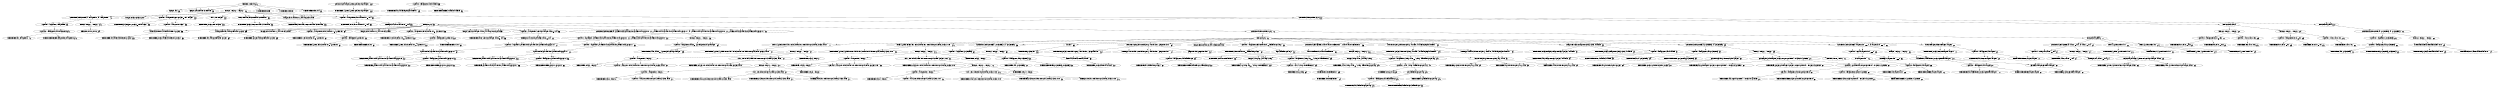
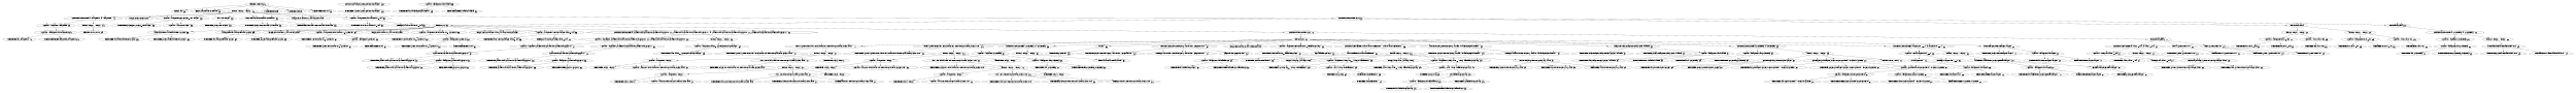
  digraph {
    n1 [label=<(METHOD,runBuild)<SUB>546</SUB>>]
    n2 [label=<(PARAM,this)<SUB>546</SUB>>]
    n3 [label=<(PARAM,ClassLoader coreLoader)<SUB>546</SUB>>]
    n4 [label=<(BLOCK,&lt;empty&gt;,&lt;empty&gt;)<SUB>546</SUB>>]
    n5 [label=<(MODIFIER,PRIVATE)>]
    n6 [label=<(MODIFIER,VIRTUAL)>]
    n7 [label=<(METHOD_RETURN,void)<SUB>546</SUB>>]
    n8 [label=<(CONTROL_STRUCTURE,if (!readyToRun),if (!readyToRun))<SUB>548</SUB>>]
    n9 [label=<(LOCAL,Project project: ANY)>]
    n10 [label=<(&lt;operator&gt;.assignment,ANY project = new Project())<SUB>552</SUB>>]
    n11 [label=<(&lt;init&gt;,new Project())<SUB>552</SUB>>]
    n12 [label=<(setCoreLoader,setCoreLoader(coreLoader))<SUB>553</SUB>>]
    n13 [label=<(LOCAL,Throwable error: java.lang.Throwable)>]
    n14 [label=<(&lt;operator&gt;.assignment,Throwable error = null)<SUB>555</SUB>>]
    n15 [label=<(CONTROL_STRUCTURE,try,try)<SUB>557</SUB>>]
    n16 [label=<(&lt;operator&gt;.logicalNot,!readyToRun)<SUB>548</SUB>>]
    n17 [label=<(BLOCK,&lt;empty&gt;,&lt;empty&gt;)<SUB>548</SUB>>]
    n18 [label=<(IDENTIFIER,project,ANY project = new Project())<SUB>552</SUB>>]
    n19 [label=<(&lt;operator&gt;.alloc,new Project())<SUB>552</SUB>>]
    n20 [label=<(IDENTIFIER,project,new Project())<SUB>552</SUB>>]
    n21 [label=<(IDENTIFIER,project,setCoreLoader(coreLoader))<SUB>553</SUB>>]
    n22 [label=<(IDENTIFIER,coreLoader,setCoreLoader(coreLoader))<SUB>553</SUB>>]
    n23 [label=<(IDENTIFIER,error,Throwable error = null)<SUB>555</SUB>>]
    n24 [label=<(LITERAL,null,Throwable error = null)<SUB>555</SUB>>]
    n25 [label=<(BLOCK,try,try)<SUB>557</SUB>>]
    n26 [label=<(BLOCK,catch,catch)>]
    n27 [label=<(BLOCK,finally,finally)<SUB>627</SUB>>]
    n28 [label=<(&lt;operator&gt;.fieldAccess,this.readyToRun)<SUB>548</SUB>>]
    n29 [label=<(RETURN,return;,return;)<SUB>549</SUB>>]
    n30 [label=<(IDENTIFIER,this,!readyToRun)<SUB>548</SUB>>]
    n31 [label=<(FIELD_IDENTIFIER,readyToRun,readyToRun)<SUB>548</SUB>>]
    n32 [label=<(addBuildListeners,addBuildListeners(project))<SUB>558</SUB>>]
    n33 [label=<(addInputHandler,addInputHandler(project))<SUB>559</SUB>>]
    n34 [label=<(LOCAL,PrintStream err: java.io.PrintStream)>]
    n35 [label=<(&lt;operator&gt;.assignment,PrintStream err = System.err)<SUB>561</SUB>>]
    n36 [label=<(LOCAL,PrintStream out: java.io.PrintStream)>]
    n37 [label=<(&lt;operator&gt;.assignment,PrintStream out = System.out)<SUB>562</SUB>>]
    n38 [label=<(LOCAL,SecurityManager oldsm: java.lang.SecurityManager)>]
    n39 [label=<(&lt;operator&gt;.assignment,SecurityManager oldsm = null)<SUB>566</SUB>>]
    n40 [label=<(CONTROL_STRUCTURE,if (!JavaEnvUtils.isJavaVersion(JavaEnvUtils.JAVA_1_0) &amp;&amp; !JavaEnvUtils.isJavaVersion(JavaEnvUtils.JAVA_1_1)),if (!JavaEnvUtils.isJavaVersion(JavaEnvUtils.JAVA_1_0) &amp;&amp; !JavaEnvUtils.isJavaVersion(JavaEnvUtils.JAVA_1_1)))<SUB>567</SUB>>]
    n41 [label=<(CONTROL_STRUCTURE,try,try)<SUB>576</SUB>>]
    n42 [label=<(BLOCK,&lt;empty&gt;,&lt;empty&gt;)<SUB>621</SUB>>]
    n43 [label=<(BLOCK,&lt;empty&gt;,&lt;empty&gt;)<SUB>624</SUB>>]
    n44 [label=<(CONTROL_STRUCTURE,if (!projectHelp),if (!projectHelp))<SUB>628</SUB>>]
    n45 [label=<(IDENTIFIER,this,addBuildListeners(project))<SUB>558</SUB>>]
    n46 [label=<(IDENTIFIER,project,addBuildListeners(project))<SUB>558</SUB>>]
    n47 [label=<(IDENTIFIER,this,addInputHandler(project))<SUB>559</SUB>>]
    n48 [label=<(IDENTIFIER,project,addInputHandler(project))<SUB>559</SUB>>]
    n49 [label=<(IDENTIFIER,err,PrintStream err = System.err)<SUB>561</SUB>>]
    n50 [label=<(&lt;operator&gt;.fieldAccess,System.err)<SUB>561</SUB>>]
    n51 [label=<(IDENTIFIER,out,PrintStream out = System.out)<SUB>562</SUB>>]
    n52 [label=<(&lt;operator&gt;.fieldAccess,System.out)<SUB>562</SUB>>]
    n53 [label=<(IDENTIFIER,oldsm,SecurityManager oldsm = null)<SUB>566</SUB>>]
    n54 [label=<(LITERAL,null,SecurityManager oldsm = null)<SUB>566</SUB>>]
    n55 [label=<(&lt;operator&gt;.logicalAnd,!JavaEnvUtils.isJavaVersion(JavaEnvUtils.JAVA_1_0) &amp;&amp; !JavaEnvUtils.isJavaVersion(JavaEnvUtils.JAVA_1_1))<SUB>567</SUB>>]
    n56 [label=<(BLOCK,&lt;empty&gt;,&lt;empty&gt;)<SUB>568</SUB>>]
    n57 [label=<(BLOCK,try,try)<SUB>576</SUB>>]
    n58 [label=<(BLOCK,finally,finally)<SUB>611</SUB>>]
    n59 [label=<(IDENTIFIER,System,PrintStream err = System.err)<SUB>561</SUB>>]
    n60 [label=<(FIELD_IDENTIFIER,err,err)<SUB>561</SUB>>]
    n61 [label=<(IDENTIFIER,System,PrintStream out = System.out)<SUB>562</SUB>>]
    n62 [label=<(FIELD_IDENTIFIER,out,out)<SUB>562</SUB>>]
    n63 [label=<(&lt;operator&gt;.logicalNot,!JavaEnvUtils.isJavaVersion(JavaEnvUtils.JAVA_1_0))<SUB>567</SUB>>]
    n64 [label=<(&lt;operator&gt;.logicalNot,!JavaEnvUtils.isJavaVersion(JavaEnvUtils.JAVA_1_1))<SUB>568</SUB>>]
    n65 [label=<(&lt;operator&gt;.assignment,oldsm = System.getSecurityManager())<SUB>569</SUB>>]
    n66 [label=<(isJavaVersion,isJavaVersion(JavaEnvUtils.JAVA_1_0))<SUB>567</SUB>>]
    n67 [label=<(isJavaVersion,isJavaVersion(JavaEnvUtils.JAVA_1_1))<SUB>568</SUB>>]
    n68 [label=<(IDENTIFIER,JavaEnvUtils,isJavaVersion(JavaEnvUtils.JAVA_1_0))<SUB>567</SUB>>]
    n69 [label=<(&lt;operator&gt;.fieldAccess,JavaEnvUtils.JAVA_1_0)<SUB>567</SUB>>]
    n70 [label=<(IDENTIFIER,JavaEnvUtils,isJavaVersion(JavaEnvUtils.JAVA_1_0))<SUB>567</SUB>>]
    n71 [label=<(FIELD_IDENTIFIER,JAVA_1_0,JAVA_1_0)<SUB>567</SUB>>]
    n72 [label=<(IDENTIFIER,JavaEnvUtils,isJavaVersion(JavaEnvUtils.JAVA_1_1))<SUB>568</SUB>>]
    n73 [label=<(&lt;operator&gt;.fieldAccess,JavaEnvUtils.JAVA_1_1)<SUB>568</SUB>>]
    n74 [label=<(IDENTIFIER,JavaEnvUtils,isJavaVersion(JavaEnvUtils.JAVA_1_1))<SUB>568</SUB>>]
    n75 [label=<(FIELD_IDENTIFIER,JAVA_1_1,JAVA_1_1)<SUB>568</SUB>>]
    n76 [label=<(IDENTIFIER,oldsm,oldsm = System.getSecurityManager())<SUB>569</SUB>>]
    n77 [label=<(getSecurityManager,System.getSecurityManager())<SUB>569</SUB>>]
    n78 [label=<(IDENTIFIER,System,System.getSecurityManager())<SUB>569</SUB>>]
    n79 [label=<(setOut,System.setOut(new PrintStream(new DemuxOutputStream(project, false))))<SUB>577</SUB>>]
    n80 [label=<(setErr,System.setErr(new PrintStream(new DemuxOutputStream(project, true))))<SUB>578</SUB>>]
    n81 [label=<(CONTROL_STRUCTURE,if (!projectHelp),if (!projectHelp))<SUB>580</SUB>>]
    n82 [label=<(init,init())<SUB>583</SUB>>]
    n83 [label=<(setUserProperty,setUserProperty(&quot;ant.version&quot;, getAntVersion()))<SUB>584</SUB>>]
    n84 [label=<(LOCAL,Enumeration e: java.util.Enumeration)>]
    n85 [label=<(&lt;operator&gt;.assignment,Enumeration e = definedProps.keys())<SUB>587</SUB>>]
    n86 [label=<(CONTROL_STRUCTURE,while (e.hasMoreElements()),while (e.hasMoreElements()))<SUB>588</SUB>>]
    n87 [label=<(setUserProperty,setUserProperty(&quot;ant.file&quot;, buildFile.getAbsolutePath()))<SUB>594</SUB>>]
    n88 [label=<(configureProject,configureProject(project, buildFile))<SUB>597</SUB>>]
    n89 [label=<(CONTROL_STRUCTURE,if (projectHelp),if (projectHelp))<SUB>599</SUB>>]
    n90 [label=<(CONTROL_STRUCTURE,if (targets.size() == 0),if (targets.size() == 0))<SUB>606</SUB>>]
    n91 [label=<(executeTargets,executeTargets(targets))<SUB>610</SUB>>]
    n92 [label=<(CONTROL_STRUCTURE,if (oldsm != null),if (oldsm != null))<SUB>614</SUB>>]
    n93 [label=<(setOut,System.setOut(out))<SUB>618</SUB>>]
    n94 [label=<(setErr,System.setErr(err))<SUB>619</SUB>>]
    n95 [label=<(IDENTIFIER,System,System.setOut(new PrintStream(new DemuxOutputStream(project, false))))<SUB>577</SUB>>]
    n96 [label=<(BLOCK,&lt;empty&gt;,&lt;empty&gt;)<SUB>577</SUB>>]
    n97 [label=<(IDENTIFIER,System,System.setErr(new PrintStream(new DemuxOutputStream(project, true))))<SUB>578</SUB>>]
    n98 [label=<(BLOCK,&lt;empty&gt;,&lt;empty&gt;)<SUB>578</SUB>>]
    n99 [label=<(&lt;operator&gt;.logicalNot,!projectHelp)<SUB>580</SUB>>]
    n100 [label=<(BLOCK,&lt;empty&gt;,&lt;empty&gt;)<SUB>580</SUB>>]
    n101 [label=<(IDENTIFIER,project,init())<SUB>583</SUB>>]
    n102 [label=<(IDENTIFIER,project,setUserProperty(&quot;ant.version&quot;, getAntVersion()))<SUB>584</SUB>>]
    n103 [label=<(LITERAL,&quot;ant.version&quot;,setUserProperty(&quot;ant.version&quot;, getAntVersion()))<SUB>584</SUB>>]
    n104 [label=<(getAntVersion,getAntVersion())<SUB>584</SUB>>]
    n105 [label=<(IDENTIFIER,e,Enumeration e = definedProps.keys())<SUB>587</SUB>>]
    n106 [label=<(keys,definedProps.keys())<SUB>587</SUB>>]
    n107 [label=<(hasMoreElements,e.hasMoreElements())<SUB>588</SUB>>]
    n108 [label=<(BLOCK,&lt;empty&gt;,&lt;empty&gt;)<SUB>588</SUB>>]
    n109 [label=<(IDENTIFIER,project,setUserProperty(&quot;ant.file&quot;, buildFile.getAbsolutePath()))<SUB>594</SUB>>]
    n110 [label=<(LITERAL,&quot;ant.file&quot;,setUserProperty(&quot;ant.file&quot;, buildFile.getAbsolutePath()))<SUB>594</SUB>>]
    n111 [label=<(IDENTIFIER,ProjectHelper,configureProject(project, buildFile))<SUB>597</SUB>>]
    n112 [label=<(IDENTIFIER,project,configureProject(project, buildFile))<SUB>597</SUB>>]
    n113 [label=<(&lt;operator&gt;.fieldAccess,this.buildFile)<SUB>597</SUB>>]
    n114 [label=<(&lt;operator&gt;.fieldAccess,this.projectHelp)<SUB>599</SUB>>]
    n115 [label=<(BLOCK,&lt;empty&gt;,&lt;empty&gt;)<SUB>599</SUB>>]
    n116 [label=<(&lt;operator&gt;.equals,targets.size() == 0)<SUB>606</SUB>>]
    n117 [label=<(BLOCK,&lt;empty&gt;,&lt;empty&gt;)<SUB>606</SUB>>]
    n118 [label=<(IDENTIFIER,project,executeTargets(targets))<SUB>610</SUB>>]
    n119 [label=<(&lt;operator&gt;.fieldAccess,this.targets)<SUB>610</SUB>>]
    n120 [label=<(&lt;operator&gt;.assignment,&lt;empty&gt;)>]
    n121 [label=<(&lt;init&gt;,new PrintStream(new DemuxOutputStream(project, false)))<SUB>577</SUB>>]
    n122 [label=<(IDENTIFIER,$obj23,&lt;empty&gt;)>]
    n123 [label=<(IDENTIFIER,$obj23,&lt;empty&gt;)>]
    n124 [label=<(&lt;operator&gt;.alloc,new PrintStream(new DemuxOutputStream(project, false)))<SUB>577</SUB>>]
    n125 [label=<(IDENTIFIER,$obj23,new PrintStream(new DemuxOutputStream(project, false)))>]
    n126 [label=<(BLOCK,&lt;empty&gt;,&lt;empty&gt;)<SUB>577</SUB>>]
    n127 [label=<(&lt;operator&gt;.assignment,&lt;empty&gt;)>]
    n128 [label=<(&lt;init&gt;,new DemuxOutputStream(project, false))<SUB>577</SUB>>]
    n129 [label=<(IDENTIFIER,$obj22,&lt;empty&gt;)>]
    n130 [label=<(IDENTIFIER,$obj22,&lt;empty&gt;)>]
    n131 [label=<(&lt;operator&gt;.alloc,new DemuxOutputStream(project, false))<SUB>577</SUB>>]
    n132 [label=<(IDENTIFIER,$obj22,new DemuxOutputStream(project, false))>]
    n133 [label=<(IDENTIFIER,project,new DemuxOutputStream(project, false))<SUB>577</SUB>>]
    n134 [label=<(LITERAL,false,new DemuxOutputStream(project, false))<SUB>577</SUB>>]
    n135 [label=<(&lt;operator&gt;.assignment,&lt;empty&gt;)>]
    n136 [label=<(&lt;init&gt;,new PrintStream(new DemuxOutputStream(project, true)))<SUB>578</SUB>>]
    n137 [label=<(IDENTIFIER,$obj25,&lt;empty&gt;)>]
    n138 [label=<(IDENTIFIER,$obj25,&lt;empty&gt;)>]
    n139 [label=<(&lt;operator&gt;.alloc,new PrintStream(new DemuxOutputStream(project, true)))<SUB>578</SUB>>]
    n140 [label=<(IDENTIFIER,$obj25,new PrintStream(new DemuxOutputStream(project, true)))>]
    n141 [label=<(BLOCK,&lt;empty&gt;,&lt;empty&gt;)<SUB>578</SUB>>]
    n142 [label=<(&lt;operator&gt;.assignment,&lt;empty&gt;)>]
    n143 [label=<(&lt;init&gt;,new DemuxOutputStream(project, true))<SUB>578</SUB>>]
    n144 [label=<(IDENTIFIER,$obj24,&lt;empty&gt;)>]
    n145 [label=<(IDENTIFIER,$obj24,&lt;empty&gt;)>]
    n146 [label=<(&lt;operator&gt;.alloc,new DemuxOutputStream(project, true))<SUB>578</SUB>>]
    n147 [label=<(IDENTIFIER,$obj24,new DemuxOutputStream(project, true))>]
    n148 [label=<(IDENTIFIER,project,new DemuxOutputStream(project, true))<SUB>578</SUB>>]
    n149 [label=<(LITERAL,true,new DemuxOutputStream(project, true))<SUB>578</SUB>>]
    n150 [label=<(&lt;operator&gt;.fieldAccess,this.projectHelp)<SUB>580</SUB>>]
    n151 [label=<(fireBuildStarted,fireBuildStarted())<SUB>581</SUB>>]
    n152 [label=<(IDENTIFIER,this,!projectHelp)<SUB>580</SUB>>]
    n153 [label=<(FIELD_IDENTIFIER,projectHelp,projectHelp)<SUB>580</SUB>>]
-   n154 [label=<(IDENTIFIER,project,fireBuildStarted())<SUB>581</SUB>>]
    n155 [label=<(&lt;operator&gt;.fieldAccess,this.definedProps)<SUB>587</SUB>>]
    n156 [label=<(IDENTIFIER,this,definedProps.keys())<SUB>587</SUB>>]
    n157 [label=<(FIELD_IDENTIFIER,definedProps,definedProps)<SUB>587</SUB>>]
    n158 [label=<(IDENTIFIER,e,e.hasMoreElements())<SUB>588</SUB>>]
    n159 [label=<(LOCAL,String arg: java.lang.String)>]
    n160 [label=<(&lt;operator&gt;.assignment,String arg = (String) e.nextElement())<SUB>589</SUB>>]
    n161 [label=<(LOCAL,String value: java.lang.String)>]
    n162 [label=<(&lt;operator&gt;.assignment,String value = (String) definedProps.get(arg))<SUB>590</SUB>>]
    n163 [label=<(setUserProperty,setUserProperty(arg, value))<SUB>591</SUB>>]
    n164 [label=<(IDENTIFIER,arg,String arg = (String) e.nextElement())<SUB>589</SUB>>]
    n165 [label=<(&lt;operator&gt;.cast,(String) e.nextElement())<SUB>589</SUB>>]
    n166 [label=<(IDENTIFIER,value,String value = (String) definedProps.get(arg))<SUB>590</SUB>>]
    n167 [label=<(&lt;operator&gt;.cast,(String) definedProps.get(arg))<SUB>590</SUB>>]
    n168 [label=<(IDENTIFIER,project,setUserProperty(arg, value))<SUB>591</SUB>>]
    n169 [label=<(IDENTIFIER,arg,setUserProperty(arg, value))<SUB>591</SUB>>]
    n170 [label=<(IDENTIFIER,value,setUserProperty(arg, value))<SUB>591</SUB>>]
    n171 [label=<(TYPE_REF,String,String)<SUB>589</SUB>>]
    n172 [label=<(nextElement,e.nextElement())<SUB>589</SUB>>]
    n173 [label=<(IDENTIFIER,e,e.nextElement())<SUB>589</SUB>>]
    n174 [label=<(TYPE_REF,String,String)<SUB>590</SUB>>]
    n175 [label=<(get,definedProps.get(arg))<SUB>590</SUB>>]
    n176 [label=<(&lt;operator&gt;.fieldAccess,this.definedProps)<SUB>590</SUB>>]
    n177 [label=<(IDENTIFIER,arg,definedProps.get(arg))<SUB>590</SUB>>]
    n178 [label=<(IDENTIFIER,this,definedProps.get(arg))<SUB>590</SUB>>]
    n179 [label=<(FIELD_IDENTIFIER,definedProps,definedProps)<SUB>590</SUB>>]
    n180 [label=<(&lt;operator&gt;.fieldAccess,this.buildFile)<SUB>595</SUB>>]
    n181 [label=<(IDENTIFIER,this,buildFile.getAbsolutePath())<SUB>595</SUB>>]
    n182 [label=<(FIELD_IDENTIFIER,buildFile,buildFile)<SUB>595</SUB>>]
    n183 [label=<(IDENTIFIER,this,configureProject(project, buildFile))<SUB>597</SUB>>]
    n184 [label=<(FIELD_IDENTIFIER,buildFile,buildFile)<SUB>597</SUB>>]
    n185 [label=<(IDENTIFIER,this,if (projectHelp))<SUB>599</SUB>>]
    n186 [label=<(FIELD_IDENTIFIER,projectHelp,projectHelp)<SUB>599</SUB>>]
    n187 [label=<(printDescription,printDescription(project))<SUB>600</SUB>>]
    n188 [label=<(printTargets,printTargets(project, msgOutputLevel &gt; Project.MSG_INFO))<SUB>601</SUB>>]
    n189 [label=<(RETURN,return;,return;)<SUB>602</SUB>>]
    n190 [label=<(IDENTIFIER,this,printDescription(project))<SUB>600</SUB>>]
    n191 [label=<(IDENTIFIER,project,printDescription(project))<SUB>600</SUB>>]
    n192 [label=<(IDENTIFIER,this,printTargets(project, msgOutputLevel &gt; Project.MSG_INFO))<SUB>601</SUB>>]
    n193 [label=<(IDENTIFIER,project,printTargets(project, msgOutputLevel &gt; Project.MSG_INFO))<SUB>601</SUB>>]
    n194 [label=<(&lt;operator&gt;.greaterThan,msgOutputLevel &gt; Project.MSG_INFO)<SUB>601</SUB>>]
    n195 [label=<(&lt;operator&gt;.fieldAccess,this.msgOutputLevel)<SUB>601</SUB>>]
    n196 [label=<(&lt;operator&gt;.fieldAccess,Project.MSG_INFO)<SUB>601</SUB>>]
    n197 [label=<(IDENTIFIER,this,msgOutputLevel &gt; Project.MSG_INFO)<SUB>601</SUB>>]
    n198 [label=<(FIELD_IDENTIFIER,msgOutputLevel,msgOutputLevel)<SUB>601</SUB>>]
    n199 [label=<(IDENTIFIER,Project,msgOutputLevel &gt; Project.MSG_INFO)<SUB>601</SUB>>]
    n200 [label=<(FIELD_IDENTIFIER,MSG_INFO,MSG_INFO)<SUB>601</SUB>>]
    n201 [label=<(size,targets.size())<SUB>606</SUB>>]
    n202 [label=<(LITERAL,0,targets.size() == 0)<SUB>606</SUB>>]
    n203 [label=<(addElement,addElement(project.getDefaultTarget()))<SUB>607</SUB>>]
    n204 [label=<(&lt;operator&gt;.fieldAccess,this.targets)<SUB>606</SUB>>]
    n205 [label=<(IDENTIFIER,this,targets.size())<SUB>606</SUB>>]
    n206 [label=<(FIELD_IDENTIFIER,targets,targets)<SUB>606</SUB>>]
    n207 [label=<(&lt;operator&gt;.fieldAccess,this.targets)<SUB>607</SUB>>]
    n208 [label=<(getDefaultTarget,getDefaultTarget())<SUB>607</SUB>>]
    n209 [label=<(IDENTIFIER,this,addElement(project.getDefaultTarget()))<SUB>607</SUB>>]
    n210 [label=<(FIELD_IDENTIFIER,targets,targets)<SUB>607</SUB>>]
    n211 [label=<(IDENTIFIER,project,getDefaultTarget())<SUB>607</SUB>>]
    n212 [label=<(IDENTIFIER,this,executeTargets(targets))<SUB>610</SUB>>]
    n213 [label=<(FIELD_IDENTIFIER,targets,targets)<SUB>610</SUB>>]
    n214 [label=<(&lt;operator&gt;.notEquals,oldsm != null)<SUB>614</SUB>>]
    n215 [label=<(BLOCK,&lt;empty&gt;,&lt;empty&gt;)<SUB>614</SUB>>]
    n216 [label=<(IDENTIFIER,System,System.setOut(out))<SUB>618</SUB>>]
    n217 [label=<(IDENTIFIER,out,System.setOut(out))<SUB>618</SUB>>]
    n218 [label=<(IDENTIFIER,System,System.setErr(err))<SUB>619</SUB>>]
    n219 [label=<(IDENTIFIER,err,System.setErr(err))<SUB>619</SUB>>]
    n220 [label=<(IDENTIFIER,oldsm,oldsm != null)<SUB>614</SUB>>]
    n221 [label=<(LITERAL,null,oldsm != null)<SUB>614</SUB>>]
    n222 [label=<(setSecurityManager,System.setSecurityManager(oldsm))<SUB>615</SUB>>]
    n223 [label=<(IDENTIFIER,System,System.setSecurityManager(oldsm))<SUB>615</SUB>>]
    n224 [label=<(IDENTIFIER,oldsm,System.setSecurityManager(oldsm))<SUB>615</SUB>>]
    n225 [label=<(&lt;operator&gt;.assignment,error = exc)<SUB>622</SUB>>]
    n226 [label=<(&lt;operator&gt;.throw,throw exc;)<SUB>623</SUB>>]
    n227 [label=<(&lt;operator&gt;.assignment,error = err)<SUB>625</SUB>>]
    n228 [label=<(&lt;operator&gt;.throw,throw err;)<SUB>626</SUB>>]
    n229 [label=<(IDENTIFIER,error,error = exc)<SUB>622</SUB>>]
    n230 [label=<(IDENTIFIER,exc,error = exc)<SUB>622</SUB>>]
    n231 [label=<(IDENTIFIER,exc,throw exc;)<SUB>623</SUB>>]
    n232 [label=<(IDENTIFIER,error,error = err)<SUB>625</SUB>>]
    n233 [label=<(IDENTIFIER,err,error = err)<SUB>625</SUB>>]
    n234 [label=<(IDENTIFIER,err,throw err;)<SUB>626</SUB>>]
    n235 [label=<(&lt;operator&gt;.logicalNot,!projectHelp)<SUB>628</SUB>>]
    n236 [label=<(BLOCK,&lt;empty&gt;,&lt;empty&gt;)<SUB>628</SUB>>]
    n237 [label=<(&lt;operator&gt;.fieldAccess,this.projectHelp)<SUB>628</SUB>>]
    n238 [label=<(fireBuildFinished,fireBuildFinished(error))<SUB>629</SUB>>]
    n239 [label=<(IDENTIFIER,this,!projectHelp)<SUB>628</SUB>>]
    n240 [label=<(FIELD_IDENTIFIER,projectHelp,projectHelp)<SUB>628</SUB>>]
    n241 [label=<(IDENTIFIER,project,fireBuildFinished(error))<SUB>629</SUB>>]
    n242 [label=<(IDENTIFIER,error,fireBuildFinished(error))<SUB>629</SUB>>]
    n1 -> n2
    n1 -> n3
    n1 -> n4
    n1 -> n5
    n1 -> n6
    n1 -> n7
    n4 -> n8
    n4 -> n9
    n4 -> n10
    n4 -> n11
    n4 -> n12
    n4 -> n13
    n4 -> n14
    n4 -> n15
    n8 -> n16
    n8 -> n17
    n10 -> n18
    n10 -> n19
    n11 -> n20
    n12 -> n21
    n12 -> n22
    n14 -> n23
    n14 -> n24
    n15 -> n25
    n15 -> n26
    n15 -> n27
    n16 -> n28
    n17 -> n29
    n25 -> n32
    n25 -> n33
    n25 -> n34
    n25 -> n35
    n25 -> n36
    n25 -> n37
    n25 -> n38
    n25 -> n39
    n25 -> n40
    n25 -> n41
    n26 -> n42
    n26 -> n43
    n27 -> n44
    n28 -> n30
    n28 -> n31
    n32 -> n45
    n32 -> n46
    n33 -> n47
    n33 -> n48
    n35 -> n49
    n35 -> n50
    n37 -> n51
    n37 -> n52
    n39 -> n53
    n39 -> n54
    n40 -> n55
    n40 -> n56
    n41 -> n57
    n41 -> n58
    n42 -> n225
    n42 -> n226
    n43 -> n227
    n43 -> n228
    n44 -> n235
    n44 -> n236
    n50 -> n59
    n50 -> n60
    n52 -> n61
    n52 -> n62
    n55 -> n63
    n55 -> n64
    n56 -> n65
    n57 -> n79
    n57 -> n80
    n57 -> n81
    n57 -> n82
    n57 -> n83
    n57 -> n84
    n57 -> n85
    n57 -> n86
    n57 -> n87
    n57 -> n88
    n57 -> n89
    n57 -> n90
    n57 -> n91
    n58 -> n92
    n58 -> n93
    n58 -> n94
    n63 -> n66
    n64 -> n67
    n65 -> n76
    n66 -> n68
    n66 -> n69
    n67 -> n72
    n67 -> n73
    n69 -> n70
    n69 -> n71
    n73 -> n74
    n73 -> n75
    n77 -> n78
    n79 -> n95
    n79 -> n96
    n80 -> n97
    n80 -> n98
    n81 -> n99
    n81 -> n100
    n82 -> n101
    n83 -> n102
    n83 -> n103
    n83 -> n104
    n85 -> n105
    n85 -> n106
    n86 -> n107
    n86 -> n108
    n87 -> n109
    n87 -> n110
    n88 -> n111
    n88 -> n112
    n88 -> n113
    n89 -> n114
    n89 -> n115
    n90 -> n116
    n90 -> n117
    n91 -> n118
    n91 -> n119
    n92 -> n214
    n92 -> n215
    n93 -> n216
    n93 -> n217
    n94 -> n218
    n94 -> n219
    n96 -> n120
    n96 -> n121
    n96 -> n122
    n98 -> n135
    n98 -> n136
    n98 -> n137
    n99 -> n150
    n100 -> n151
    n106 -> n155
    n107 -> n158
    n108 -> n159
    n108 -> n160
    n108 -> n161
    n108 -> n162
    n108 -> n163
    n113 -> n183
    n113 -> n184
    n114 -> n185
    n114 -> n186
    n115 -> n187
    n115 -> n188
    n115 -> n189
    n116 -> n201
    n116 -> n202
    n117 -> n203
    n119 -> n212
    n119 -> n213
    n120 -> n123
    n120 -> n124
    n121 -> n125
    n121 -> n126
    n126 -> n127
    n126 -> n128
    n126 -> n129
    n127 -> n130
    n127 -> n131
    n128 -> n132
    n128 -> n133
    n128 -> n134
    n135 -> n138
    n135 -> n139
    n136 -> n140
    n136 -> n141
    n141 -> n142
    n141 -> n143
    n141 -> n144
    n142 -> n145
    n142 -> n146
    n143 -> n147
    n143 -> n148
    n143 -> n149
    n150 -> n152
    n150 -> n153
-   n151 -> n154
    n155 -> n156
    n155 -> n157
    n160 -> n164
    n160 -> n165
    n162 -> n166
    n162 -> n167
    n163 -> n168
    n163 -> n169
    n163 -> n170
    n165 -> n171
    n165 -> n172
    n167 -> n174
    n167 -> n175
    n172 -> n173
    n175 -> n176
    n175 -> n177
    n176 -> n178
    n176 -> n179
    n180 -> n181
    n180 -> n182
    n187 -> n190
    n187 -> n191
    n188 -> n192
    n188 -> n193
    n188 -> n194
    n194 -> n195
    n194 -> n196
    n195 -> n197
    n195 -> n198
    n196 -> n199
    n196 -> n200
    n201 -> n204
    n203 -> n207
    n203 -> n208
    n204 -> n205
    n204 -> n206
    n207 -> n209
    n207 -> n210
    n208 -> n211
    n214 -> n220
    n214 -> n221
    n215 -> n222
    n222 -> n223
    n222 -> n224
    n225 -> n229
    n225 -> n230
    n226 -> n231
    n227 -> n232
    n227 -> n233
    n228 -> n234
    n235 -> n237
    n236 -> n238
    n237 -> n239
    n237 -> n240
    n238 -> n241
    n238 -> n242
  }
